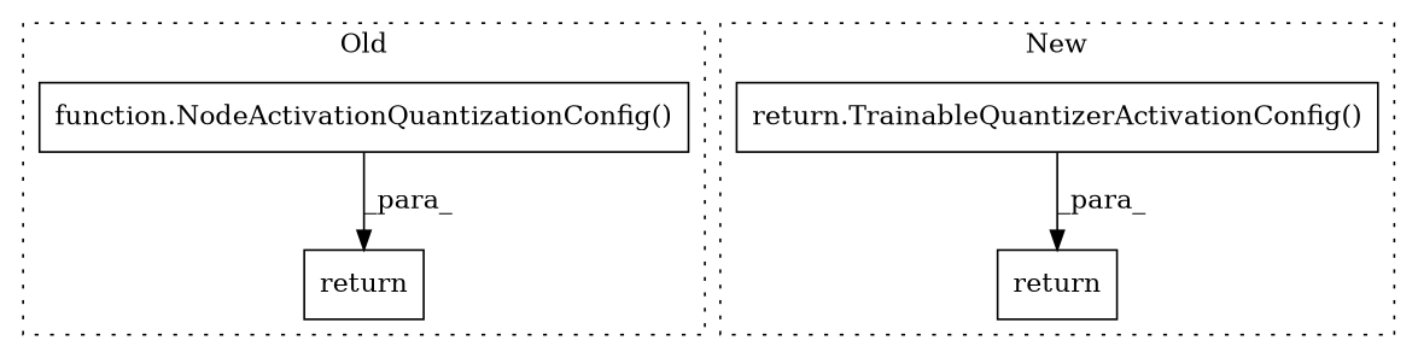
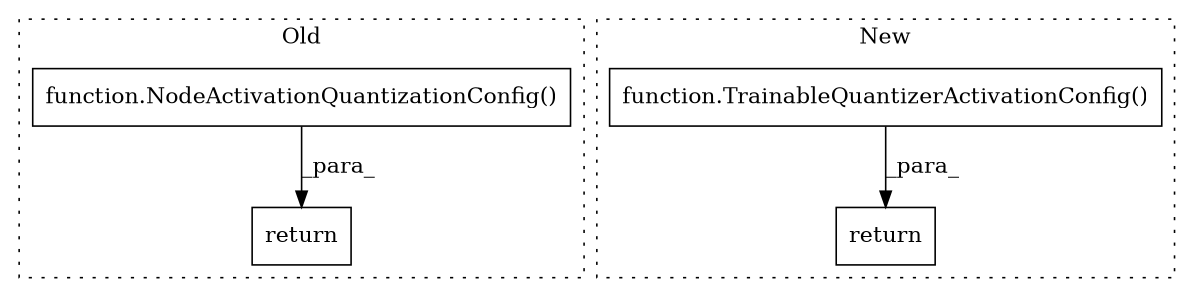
  digraph {
    node [a=75 l=7 shape=box]
    n1 [l="33,1" label="function.NodeActivationQuantizationConfig()" s="3249,3320"]
    n2 [a=93 label=return s=3242]
-   n3 [l=403 label="return.TrainableQuantizerActivationConfig()" s=3286]
+   n3 [l=403 label="function.TrainableQuantizerActivationConfig()" s=3286]
    n4 [a=93 label=return s=3279]
    subgraph cluster_1 {
      label=Old
      style=dotted
      n1
      n2
    }
    subgraph cluster_2 {
      label=New
      style=dotted
      n3
      n4
    }
    n1 -> n2 [label=_para_]
    n3 -> n4 [label=_para_]
  }
